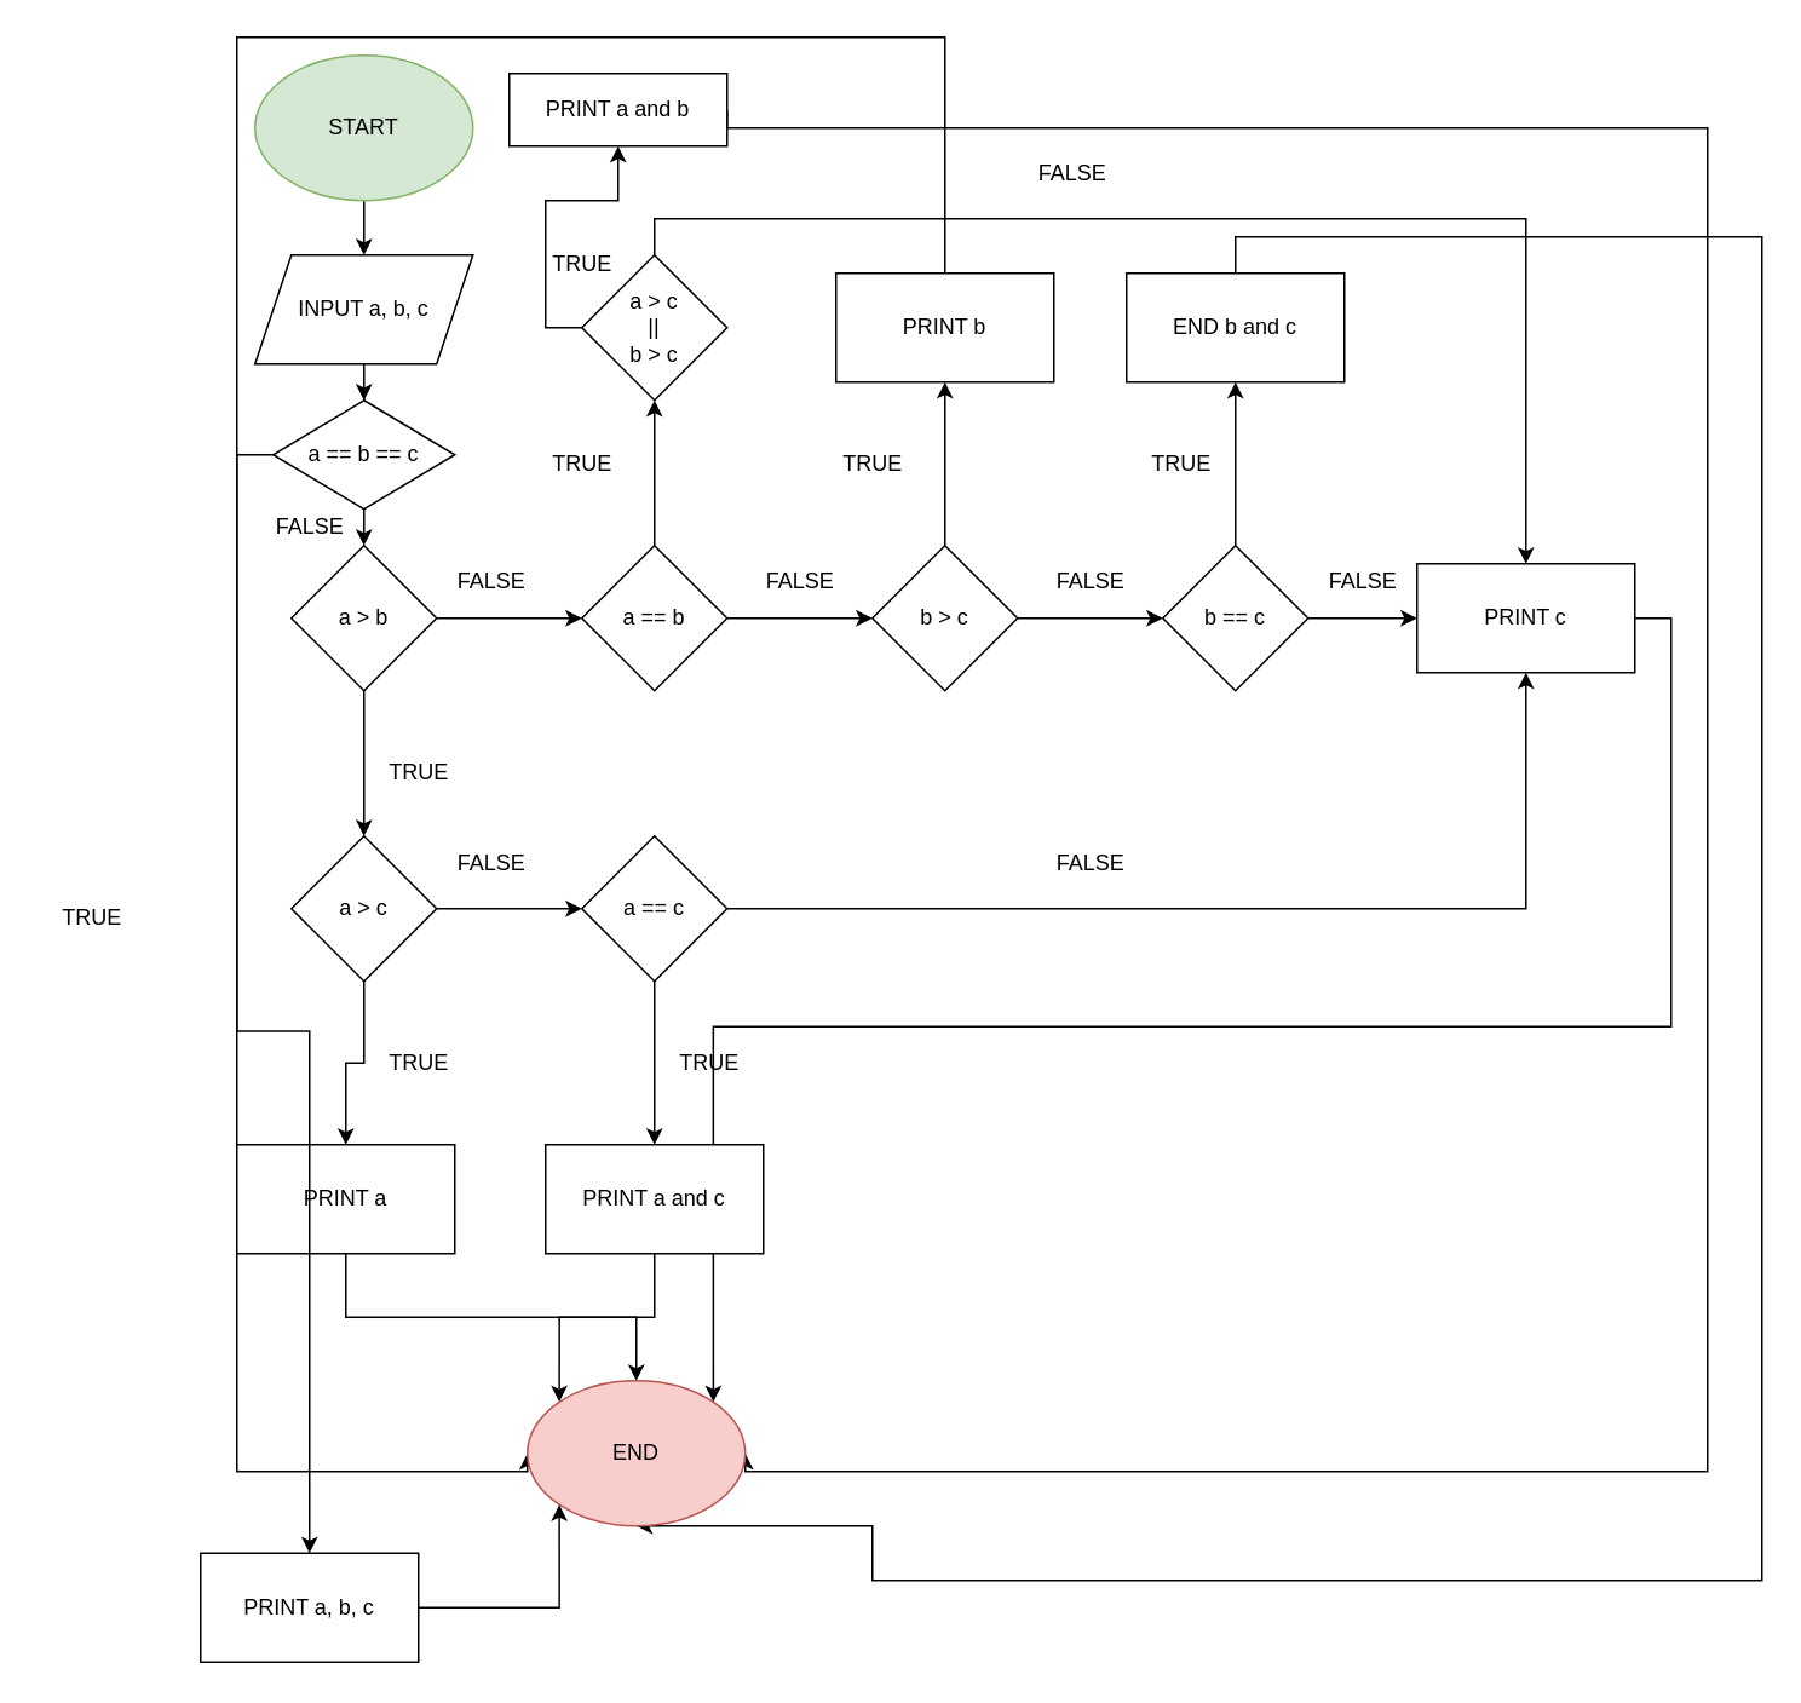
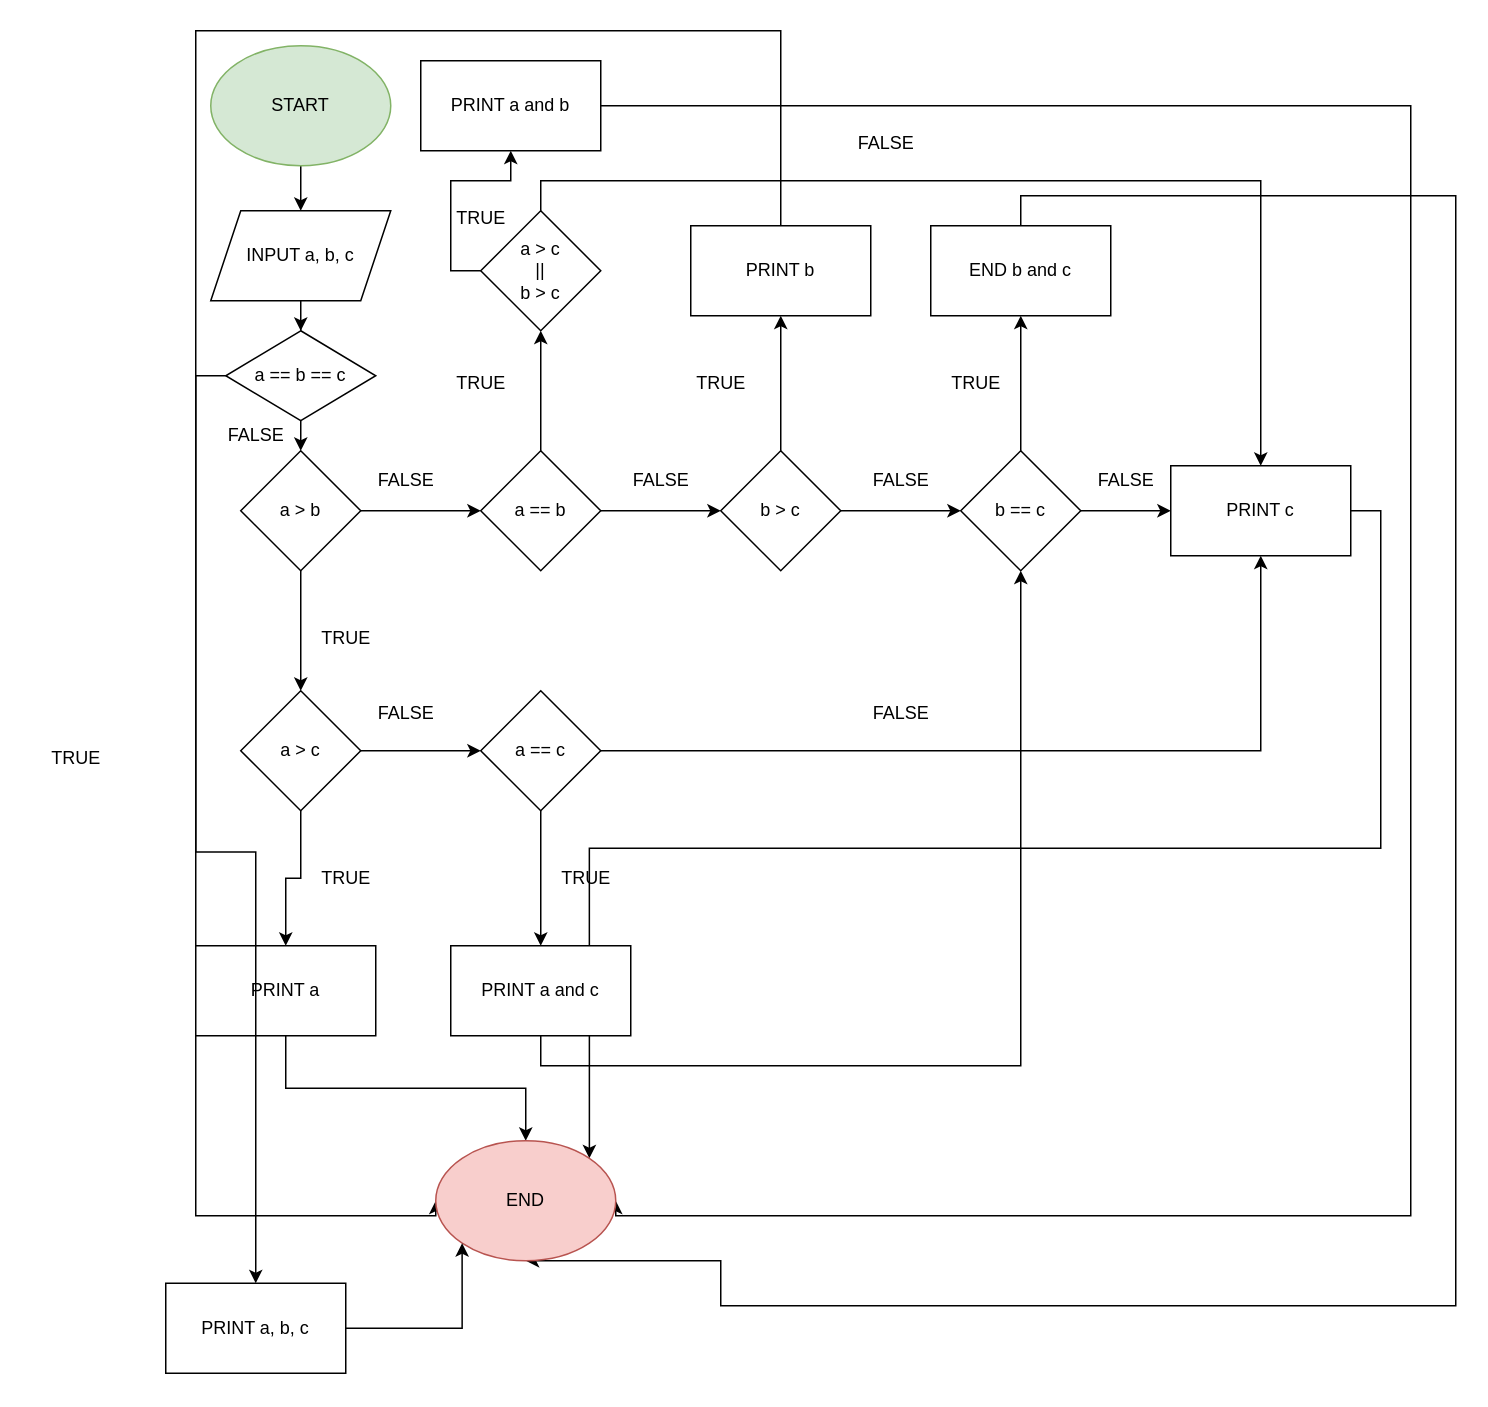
  <mxCell id="0" />
  <mxCell id="1" parent="0" />
  <mxCell id="2" style="edgeStyle=orthogonalEdgeStyle;rounded=0;orthogonalLoop=1;jettySize=auto;html=1;exitX=0.5;exitY=1;exitDx=0;exitDy=0;" edge="1" parent="1" source="3"><mxGeometry relative="1" as="geometry"><mxPoint x="200" y="140" as="targetPoint" /></mxGeometry></mxCell>
  <mxCell id="3" value="START" style="ellipse;whiteSpace=wrap;html=1;fillColor=#d5e8d4;strokeColor=#82b366;" vertex="1" parent="1"><mxGeometry x="140" y="30" width="120" height="80" as="geometry" /></mxCell>
  <mxCell id="4" value="" style="edgeStyle=orthogonalEdgeStyle;rounded=0;orthogonalLoop=1;jettySize=auto;html=1;" edge="1" parent="1" source="5" target="56"><mxGeometry relative="1" as="geometry"><mxPoint x="200" y="220" as="targetPoint" /></mxGeometry></mxCell>
  <mxCell id="5" value="INPUT a, b, c" style="shape=parallelogram;perimeter=parallelogramPerimeter;whiteSpace=wrap;html=1;fixedSize=1;" vertex="1" parent="1"><mxGeometry x="140" y="140" width="120" height="60" as="geometry" /></mxCell>
  <mxCell id="6" value="" style="edgeStyle=orthogonalEdgeStyle;rounded=0;orthogonalLoop=1;jettySize=auto;html=1;" edge="1" parent="1" source="8" target="11"><mxGeometry relative="1" as="geometry" /></mxCell>
  <mxCell id="7" value="" style="edgeStyle=orthogonalEdgeStyle;rounded=0;orthogonalLoop=1;jettySize=auto;html=1;" edge="1" parent="1" source="8" target="40"><mxGeometry relative="1" as="geometry" /></mxCell>
  <mxCell id="8" value="a &amp;gt; b" style="rhombus;whiteSpace=wrap;html=1;" vertex="1" parent="1"><mxGeometry x="160" y="300" width="80" height="80" as="geometry" /></mxCell>
  <mxCell id="9" value="" style="edgeStyle=orthogonalEdgeStyle;rounded=0;orthogonalLoop=1;jettySize=auto;html=1;" edge="1" parent="1" source="11" target="15"><mxGeometry relative="1" as="geometry" /></mxCell>
  <mxCell id="10" value="" style="edgeStyle=orthogonalEdgeStyle;rounded=0;orthogonalLoop=1;jettySize=auto;html=1;" edge="1" parent="1" source="11" target="32"><mxGeometry relative="1" as="geometry" /></mxCell>
  <mxCell id="11" value="a == b" style="rhombus;whiteSpace=wrap;html=1;" vertex="1" parent="1"><mxGeometry x="320" y="300" width="80" height="80" as="geometry" /></mxCell>
  <mxCell id="12" value="FALSE" style="text;html=1;align=center;verticalAlign=middle;resizable=0;points=[];autosize=1;strokeColor=none;fillColor=none;" vertex="1" parent="1"><mxGeometry x="240" y="305" width="60" height="30" as="geometry" /></mxCell>
  <mxCell id="13" value="" style="edgeStyle=orthogonalEdgeStyle;rounded=0;orthogonalLoop=1;jettySize=auto;html=1;" edge="1" parent="1" source="15" target="19"><mxGeometry relative="1" as="geometry" /></mxCell>
  <mxCell id="14" value="" style="edgeStyle=orthogonalEdgeStyle;rounded=0;orthogonalLoop=1;jettySize=auto;html=1;" edge="1" parent="1" source="15" target="28"><mxGeometry relative="1" as="geometry" /></mxCell>
  <mxCell id="15" value="b &amp;gt; c" style="rhombus;whiteSpace=wrap;html=1;" vertex="1" parent="1"><mxGeometry x="480" y="300" width="80" height="80" as="geometry" /></mxCell>
  <mxCell id="16" value="FALSE" style="text;html=1;align=center;verticalAlign=middle;resizable=0;points=[];autosize=1;strokeColor=none;fillColor=none;" vertex="1" parent="1"><mxGeometry x="410" y="305" width="60" height="30" as="geometry" /></mxCell>
  <mxCell id="17" value="" style="edgeStyle=orthogonalEdgeStyle;rounded=0;orthogonalLoop=1;jettySize=auto;html=1;" edge="1" parent="1" source="19" target="22"><mxGeometry relative="1" as="geometry" /></mxCell>
  <mxCell id="18" value="" style="edgeStyle=orthogonalEdgeStyle;rounded=0;orthogonalLoop=1;jettySize=auto;html=1;" edge="1" parent="1" source="19" target="25"><mxGeometry relative="1" as="geometry" /></mxCell>
  <mxCell id="19" value="b == c" style="rhombus;whiteSpace=wrap;html=1;" vertex="1" parent="1"><mxGeometry x="640" y="300" width="80" height="80" as="geometry" /></mxCell>
  <mxCell id="20" value="FALSE" style="text;html=1;align=center;verticalAlign=middle;resizable=0;points=[];autosize=1;strokeColor=none;fillColor=none;" vertex="1" parent="1"><mxGeometry x="570" y="305" width="60" height="30" as="geometry" /></mxCell>
  <mxCell id="21" style="edgeStyle=orthogonalEdgeStyle;rounded=0;orthogonalLoop=1;jettySize=auto;html=1;exitX=1;exitY=0.5;exitDx=0;exitDy=0;entryX=1;entryY=0;entryDx=0;entryDy=0;" edge="1" parent="1" source="22" target="52"><mxGeometry relative="1" as="geometry" /></mxCell>
  <mxCell id="22" value="PRINT c" style="whiteSpace=wrap;html=1;" vertex="1" parent="1"><mxGeometry x="780" y="310" width="120" height="60" as="geometry" /></mxCell>
  <mxCell id="23" value="FALSE" style="text;html=1;align=center;verticalAlign=middle;resizable=0;points=[];autosize=1;strokeColor=none;fillColor=none;" vertex="1" parent="1"><mxGeometry x="720" y="305" width="60" height="30" as="geometry" /></mxCell>
  <mxCell id="24" style="edgeStyle=orthogonalEdgeStyle;rounded=0;orthogonalLoop=1;jettySize=auto;html=1;exitX=0.5;exitY=0;exitDx=0;exitDy=0;entryX=0.5;entryY=1;entryDx=0;entryDy=0;" edge="1" parent="1" source="25" target="52"><mxGeometry relative="1" as="geometry"><Array as="points"><mxPoint x="680" y="130" /><mxPoint x="970" y="130" /><mxPoint x="970" y="870" /><mxPoint x="480" y="870" /></Array></mxGeometry></mxCell>
  <mxCell id="25" value="END b and c" style="whiteSpace=wrap;html=1;" vertex="1" parent="1"><mxGeometry x="620" y="150" width="120" height="60" as="geometry" /></mxCell>
  <mxCell id="26" value="TRUE" style="text;html=1;align=center;verticalAlign=middle;resizable=0;points=[];autosize=1;strokeColor=none;fillColor=none;" vertex="1" parent="1"><mxGeometry x="620" y="240" width="60" height="30" as="geometry" /></mxCell>
  <mxCell id="27" style="edgeStyle=orthogonalEdgeStyle;rounded=0;orthogonalLoop=1;jettySize=auto;html=1;exitX=0.5;exitY=0;exitDx=0;exitDy=0;entryX=0;entryY=0.5;entryDx=0;entryDy=0;" edge="1" parent="1" source="28" target="52"><mxGeometry relative="1" as="geometry"><Array as="points"><mxPoint x="520" y="20" /><mxPoint x="130" y="20" /><mxPoint x="130" y="810" /></Array></mxGeometry></mxCell>
  <mxCell id="28" value="PRINT b" style="whiteSpace=wrap;html=1;" vertex="1" parent="1"><mxGeometry x="460" y="150" width="120" height="60" as="geometry" /></mxCell>
  <mxCell id="29" value="TRUE" style="text;html=1;align=center;verticalAlign=middle;resizable=0;points=[];autosize=1;strokeColor=none;fillColor=none;" vertex="1" parent="1"><mxGeometry x="450" y="240" width="60" height="30" as="geometry" /></mxCell>
  <mxCell id="30" value="" style="edgeStyle=orthogonalEdgeStyle;rounded=0;orthogonalLoop=1;jettySize=auto;html=1;entryX=0.5;entryY=0;entryDx=0;entryDy=0;" edge="1" parent="1" source="32" target="22"><mxGeometry relative="1" as="geometry"><mxPoint x="460" y="80" as="targetPoint" /><Array as="points"><mxPoint x="360" y="120" /><mxPoint x="840" y="120" /></Array></mxGeometry></mxCell>
  <mxCell id="31" style="edgeStyle=orthogonalEdgeStyle;rounded=0;orthogonalLoop=1;jettySize=auto;html=1;exitX=0;exitY=0.5;exitDx=0;exitDy=0;" edge="1" parent="1" source="32" target="36"><mxGeometry relative="1" as="geometry"><mxPoint x="330" y="90" as="targetPoint" /></mxGeometry></mxCell>
  <mxCell id="32" value="a &amp;gt; c&lt;br&gt;||&lt;br&gt;b &amp;gt; c" style="rhombus;whiteSpace=wrap;html=1;" vertex="1" parent="1"><mxGeometry x="320" y="140" width="80" height="80" as="geometry" /></mxCell>
  <mxCell id="33" value="TRUE" style="text;html=1;align=center;verticalAlign=middle;resizable=0;points=[];autosize=1;strokeColor=none;fillColor=none;" vertex="1" parent="1"><mxGeometry x="290" y="240" width="60" height="30" as="geometry" /></mxCell>
  <mxCell id="34" value="FALSE" style="text;html=1;align=center;verticalAlign=middle;resizable=0;points=[];autosize=1;strokeColor=none;fillColor=none;" vertex="1" parent="1"><mxGeometry x="560" y="80" width="60" height="30" as="geometry" /></mxCell>
  <mxCell id="35" style="edgeStyle=orthogonalEdgeStyle;rounded=0;orthogonalLoop=1;jettySize=auto;html=1;exitX=1;exitY=0.5;exitDx=0;exitDy=0;entryX=1;entryY=0.5;entryDx=0;entryDy=0;" edge="1" parent="1" source="36" target="52"><mxGeometry relative="1" as="geometry"><Array as="points"><mxPoint x="940" y="70" /><mxPoint x="940" y="810" /></Array></mxGeometry></mxCell>
- <mxCell id="36" value="PRINT a and b" style="rounded=0;whiteSpace=wrap;html=1;" vertex="1" parent="1"><mxGeometry x="280" y="40" width="120" height="40" as="geometry" /></mxCell>
+ <mxCell id="36" value="PRINT a and b" style="rounded=0;whiteSpace=wrap;html=1;" vertex="1" parent="1"><mxGeometry x="280" width="120" height="60" as="geometry" y="40" /></mxCell>
  <mxCell id="37" value="TRUE" style="text;html=1;align=center;verticalAlign=middle;resizable=0;points=[];autosize=1;strokeColor=none;fillColor=none;" vertex="1" parent="1"><mxGeometry x="290" y="130" width="60" height="30" as="geometry" /></mxCell>
  <mxCell id="38" value="" style="edgeStyle=orthogonalEdgeStyle;rounded=0;orthogonalLoop=1;jettySize=auto;html=1;" edge="1" parent="1" source="40" target="44"><mxGeometry relative="1" as="geometry" /></mxCell>
  <mxCell id="39" value="" style="edgeStyle=orthogonalEdgeStyle;rounded=0;orthogonalLoop=1;jettySize=auto;html=1;" edge="1" parent="1" source="40" target="48"><mxGeometry relative="1" as="geometry" /></mxCell>
  <mxCell id="40" value="a &amp;gt; c" style="rhombus;whiteSpace=wrap;html=1;" vertex="1" parent="1"><mxGeometry x="160" y="460" width="80" height="80" as="geometry" /></mxCell>
  <mxCell id="41" value="TRUE" style="text;html=1;align=center;verticalAlign=middle;resizable=0;points=[];autosize=1;strokeColor=none;fillColor=none;" vertex="1" parent="1"><mxGeometry x="200" y="410" width="60" height="30" as="geometry" /></mxCell>
  <mxCell id="42" value="" style="edgeStyle=orthogonalEdgeStyle;rounded=0;orthogonalLoop=1;jettySize=auto;html=1;entryX=0.5;entryY=1;entryDx=0;entryDy=0;" edge="1" parent="1" source="44" target="22"><mxGeometry relative="1" as="geometry"><mxPoint x="460" y="500" as="targetPoint" /></mxGeometry></mxCell>
  <mxCell id="43" value="" style="edgeStyle=orthogonalEdgeStyle;rounded=0;orthogonalLoop=1;jettySize=auto;html=1;" edge="1" parent="1" source="44" target="51"><mxGeometry relative="1" as="geometry" /></mxCell>
  <mxCell id="44" value="a == c" style="rhombus;whiteSpace=wrap;html=1;" vertex="1" parent="1"><mxGeometry x="320" y="460" width="80" height="80" as="geometry" /></mxCell>
  <mxCell id="45" value="FALSE" style="text;html=1;align=center;verticalAlign=middle;resizable=0;points=[];autosize=1;strokeColor=none;fillColor=none;" vertex="1" parent="1"><mxGeometry x="240" y="460" width="60" height="30" as="geometry" /></mxCell>
  <mxCell id="46" value="FALSE" style="text;html=1;align=center;verticalAlign=middle;resizable=0;points=[];autosize=1;strokeColor=none;fillColor=none;" vertex="1" parent="1"><mxGeometry x="570" y="460" width="60" height="30" as="geometry" /></mxCell>
  <mxCell id="47" style="edgeStyle=orthogonalEdgeStyle;rounded=0;orthogonalLoop=1;jettySize=auto;html=1;exitX=0.5;exitY=1;exitDx=0;exitDy=0;entryX=0.5;entryY=0;entryDx=0;entryDy=0;" edge="1" parent="1" source="48" target="52"><mxGeometry relative="1" as="geometry" /></mxCell>
  <mxCell id="48" value="PRINT a" style="whiteSpace=wrap;html=1;" vertex="1" parent="1"><mxGeometry x="130" y="630" width="120" height="60" as="geometry" /></mxCell>
  <mxCell id="49" value="TRUE" style="text;html=1;align=center;verticalAlign=middle;resizable=0;points=[];autosize=1;strokeColor=none;fillColor=none;" vertex="1" parent="1"><mxGeometry x="200" y="570" width="60" height="30" as="geometry" /></mxCell>
- <mxCell id="50" style="edgeStyle=orthogonalEdgeStyle;rounded=0;orthogonalLoop=1;jettySize=auto;html=1;exitX=0.5;exitY=1;exitDx=0;exitDy=0;entryX=0;entryY=0;entryDx=0;entryDy=0;" edge="1" parent="1" source="51" target="52"><mxGeometry relative="1" as="geometry" /></mxCell>
+ <mxCell id="50" style="edgeStyle=orthogonalEdgeStyle;rounded=0;orthogonalLoop=1;jettySize=auto;html=1;exitX=0.5;exitY=1;exitDx=0;exitDy=0;" edge="1" parent="1" source="51" target="19"><mxGeometry relative="1" as="geometry" /></mxCell>
  <mxCell id="51" value="PRINT a and c" style="whiteSpace=wrap;html=1;" vertex="1" parent="1"><mxGeometry x="300" y="630" width="120" height="60" as="geometry" /></mxCell>
  <mxCell id="52" value="END" style="ellipse;whiteSpace=wrap;html=1;fillColor=#f8cecc;strokeColor=#b85450;" vertex="1" parent="1"><mxGeometry x="290" y="760" width="120" height="80" as="geometry" /></mxCell>
  <mxCell id="53" value="TRUE" style="text;html=1;align=center;verticalAlign=middle;resizable=0;points=[];autosize=1;strokeColor=none;fillColor=none;" vertex="1" parent="1"><mxGeometry x="360" y="570" width="60" height="30" as="geometry" /></mxCell>
  <mxCell id="54" style="edgeStyle=orthogonalEdgeStyle;rounded=0;orthogonalLoop=1;jettySize=auto;html=1;exitX=0.5;exitY=1;exitDx=0;exitDy=0;entryX=0.5;entryY=0;entryDx=0;entryDy=0;" edge="1" parent="1" source="56" target="8"><mxGeometry relative="1" as="geometry" /></mxCell>
  <mxCell id="55" style="edgeStyle=orthogonalEdgeStyle;rounded=0;orthogonalLoop=1;jettySize=auto;html=1;exitX=0;exitY=0.5;exitDx=0;exitDy=0;" edge="1" parent="1" source="56" target="58"><mxGeometry relative="1" as="geometry"><mxPoint x="120" y="951.111" as="targetPoint" /></mxGeometry></mxCell>
  <mxCell id="56" value="a == b == c" style="rhombus;whiteSpace=wrap;html=1;" vertex="1" parent="1"><mxGeometry x="150" y="220" width="100" height="60" as="geometry" /></mxCell>
  <mxCell id="57" style="edgeStyle=orthogonalEdgeStyle;rounded=0;orthogonalLoop=1;jettySize=auto;html=1;exitX=1;exitY=0.5;exitDx=0;exitDy=0;entryX=0;entryY=1;entryDx=0;entryDy=0;" edge="1" parent="1" source="58" target="52"><mxGeometry relative="1" as="geometry" /></mxCell>
  <mxCell id="58" value="PRINT a, b, c" style="rounded=0;whiteSpace=wrap;html=1;" vertex="1" parent="1"><mxGeometry x="110" y="855.001" width="120" height="60" as="geometry" /></mxCell>
  <mxCell id="59" value="TRUE" style="text;html=1;align=center;verticalAlign=middle;resizable=0;points=[];autosize=1;strokeColor=none;fillColor=none;" vertex="1" parent="1"><mxGeometry x="20" y="490" width="60" height="30" as="geometry" /></mxCell>
  <mxCell id="60" value="FALSE" style="text;html=1;align=center;verticalAlign=middle;resizable=0;points=[];autosize=1;strokeColor=none;fillColor=none;" vertex="1" parent="1"><mxGeometry x="140" y="275" width="60" height="30" as="geometry" /></mxCell>
